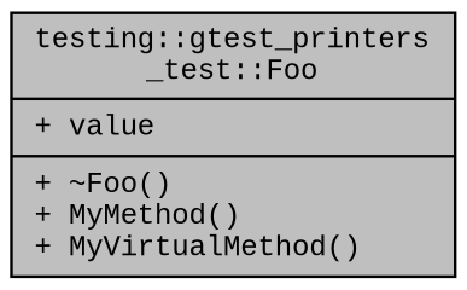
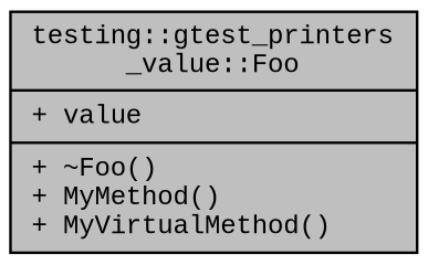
  digraph {
    fontname="Liberation Mono"
-   n1 [color=black fillcolor=grey75 fontcolor=black fontname="Liberation Mono" fontsize=10 height=0.2 label="{testing::gtest_printers\l_test::Foo\n|+ value\l|+ ~Foo()\l+ MyMethod()\l+ MyVirtualMethod()\l}" shape=record style=filled width=0.4]
+   n1 [color=black fillcolor=grey75 fontcolor=black fontname="Liberation Mono" fontsize=10 height=0.2 label="{testing::gtest_printers\l_value::Foo\n|+ value\l|+ ~Foo()\l+ MyMethod()\l+ MyVirtualMethod()\l}" shape=record style=filled width=0.4]
  }
